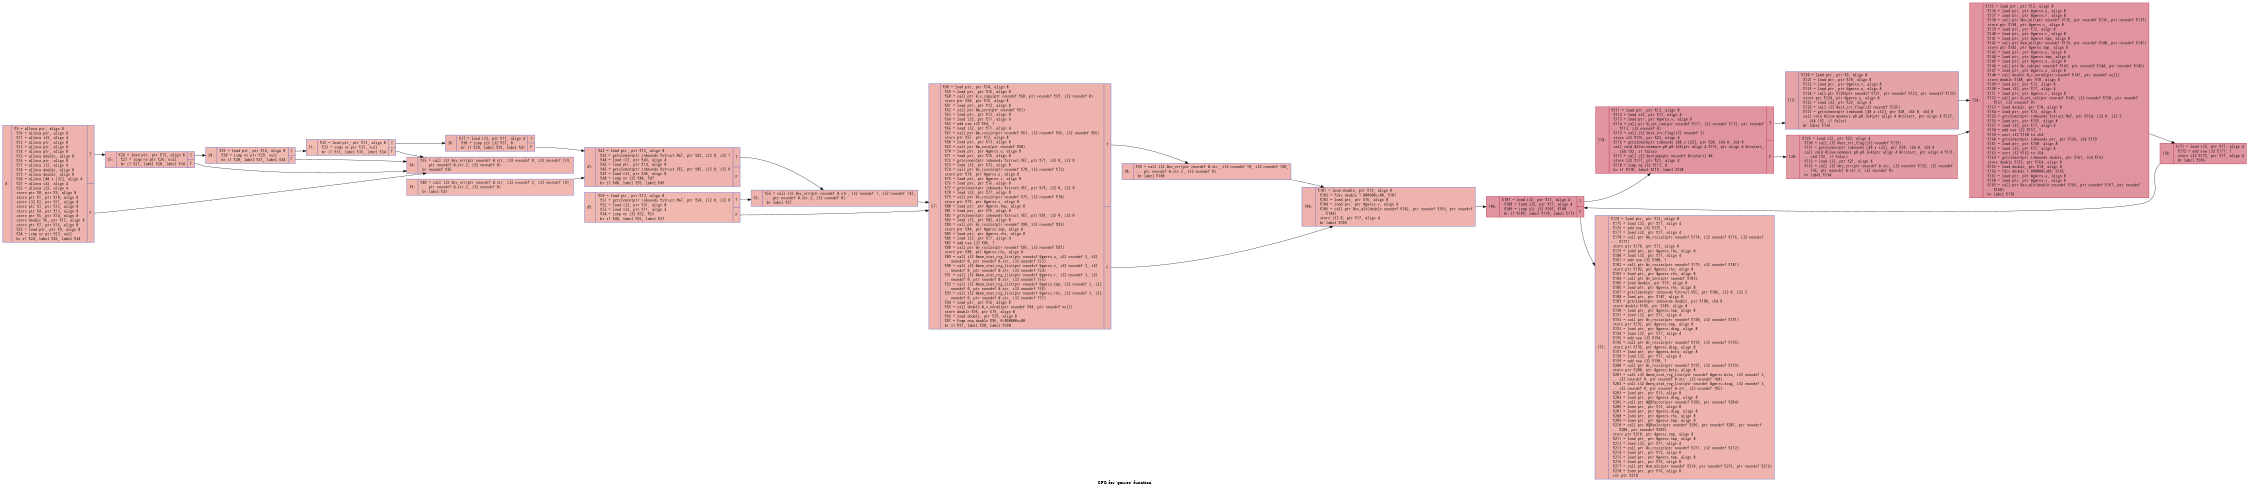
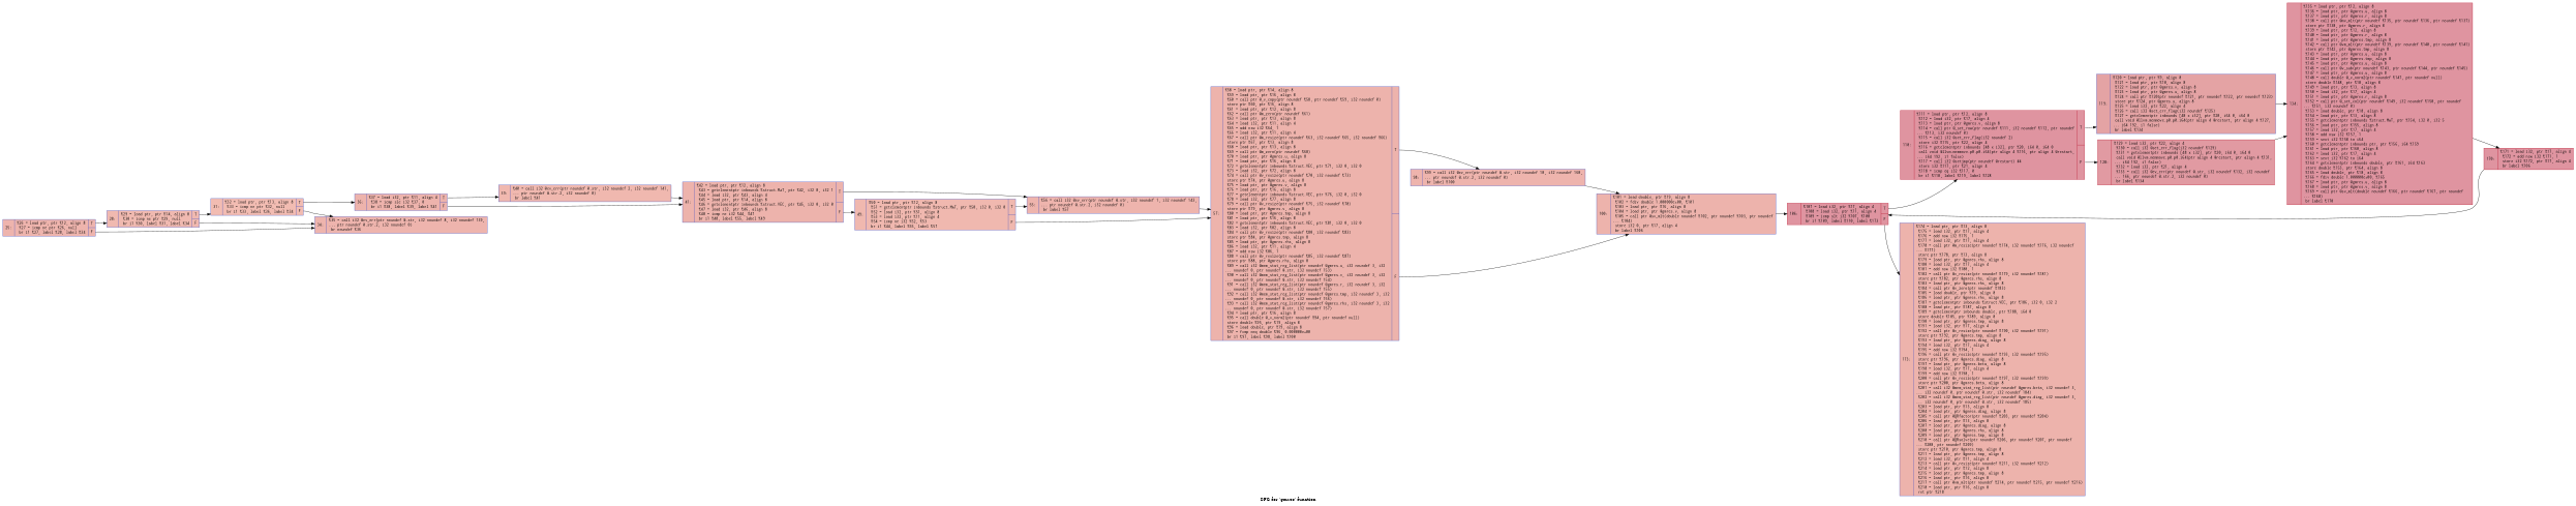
  digraph {
    label="CFG for 'gmres' function"
    rankdir=LR
    node [color="#3d50c3ff" fillcolor="#d6524470" fontname=Courier shape=record style=filled]
    edge [tailport=s0]
-   n1 [label="{8:\l|  %9 = alloca ptr, align 8\l  %10 = alloca ptr, align 8\l  %11 = alloca i32, align 4\l  %12 = alloca ptr, align 8\l  %13 = alloca ptr, align 8\l  %14 = alloca ptr, align 8\l  %15 = alloca double, align 8\l  %16 = alloca ptr, align 8\l  %17 = alloca i32, align 4\l  %18 = alloca double, align 8\l  %19 = alloca double, align 8\l  %20 = alloca [48 x i32], align 4\l  %21 = alloca i32, align 4\l  %22 = alloca i32, align 4\l  store ptr %0, ptr %9, align 8\l  store ptr %1, ptr %10, align 8\l  store i32 %2, ptr %11, align 4\l  store ptr %3, ptr %12, align 8\l  store ptr %4, ptr %13, align 8\l  store ptr %5, ptr %14, align 8\l  store double %6, ptr %15, align 8\l  store ptr %7, ptr %16, align 8\l  %23 = load ptr, ptr %9, align 8\l  %24 = icmp ne ptr %23, null\l  br i1 %24, label %25, label %34\l|{<s0>T|<s1>F}}"]
    n2 [fillcolor="#d8564670" label="{25:\l|  %26 = load ptr, ptr %12, align 8\l  %27 = icmp ne ptr %26, null\l  br i1 %27, label %28, label %34\l|{<s0>T|<s1>F}}"]
    n3 [fillcolor="#d8564670" label="{34:\l|  %35 = call i32 @ev_err(ptr noundef @.str, i32 noundef 8, i32 noundef 139,\l... ptr noundef @.str.2, i32 noundef 0)\l  br noundef %36\l}"]
    n4 [fillcolor="#de614d70" label="{28:\l|  %29 = load ptr, ptr %14, align 8\l  %30 = icmp ne ptr %29, null\l  br i1 %30, label %31, label %34\l|{<s0>T|<s1>F}}"]
    n5 [fillcolor="#e1675170" label="{31:\l|  %32 = load ptr, ptr %13, align 8\l  %33 = icmp ne ptr %32, null\l  br i1 %33, label %36, label %34\l|{<s0>T|<s1>F}}"]
    n6 [label="{36:\l|  %37 = load i32, ptr %11, align 4\l  %38 = icmp sle i32 %37, 0\l  br i1 %38, label %39, label %41\l|{<s0>T|<s1>F}}"]
    n7 [fillcolor="#dc5d4a70" label="{39:\l|  %40 = call i32 @ev_err(ptr noundef @.str, i32 noundef 2, i32 noundef 141,\l... ptr noundef @.str.2, i32 noundef 0)\l  br label %41\l}"]
    n8 [label="{41:\l|  %42 = load ptr, ptr %12, align 8\l  %43 = getelementptr inbounds %struct.MAT, ptr %42, i32 0, i32 1\l  %44 = load i32, ptr %43, align 4\l  %45 = load ptr, ptr %14, align 8\l  %46 = getelementptr inbounds %struct.VEC, ptr %45, i32 0, i32 0\l  %47 = load i32, ptr %46, align 8\l  %48 = icmp ne i32 %44, %47\l  br i1 %48, label %55, label %49\l|{<s0>T|<s1>F}}"]
    n9 [fillcolor="#d8564670" label="{55:\l|  %56 = call i32 @ev_err(ptr noundef @.str, i32 noundef 1, i32 noundef 143,\l... ptr noundef @.str.2, i32 noundef 0)\l  br label %57\l}"]
    n10 [fillcolor="#dc5d4a70" label="{49:\l|  %50 = load ptr, ptr %12, align 8\l  %51 = getelementptr inbounds %struct.MAT, ptr %50, i32 0, i32 0\l  %52 = load i32, ptr %51, align 8\l  %53 = load i32, ptr %11, align 4\l  %54 = icmp ne i32 %52, %53\l  br i1 %44, label %55, label %57\l|{<s0>T|<s1>F}}"]
    n11 [label="{57:\l|  %58 = load ptr, ptr %14, align 8\l  %59 = load ptr, ptr %16, align 8\l  %60 = call ptr @_v_copy(ptr noundef %58, ptr noundef %59, i32 noundef 0)\l  store ptr %60, ptr %16, align 8\l  %61 = load ptr, ptr %12, align 8\l  %62 = call ptr @m_zero(ptr noundef %61)\l  %63 = load ptr, ptr %13, align 8\l  %64 = load i32, ptr %11, align 4\l  %65 = add nsw i32 %64, 1\l  %66 = load i32, ptr %11, align 4\l  %67 = call ptr @m_resize(ptr noundef %63, i32 noundef %65, i32 noundef %66)\l  store ptr %67, ptr %13, align 8\l  %68 = load ptr, ptr %13, align 8\l  %69 = call ptr @m_zero(ptr noundef %68)\l  %70 = load ptr, ptr @gmres.u, align 8\l  %71 = load ptr, ptr %16, align 8\l  %72 = getelementptr inbounds %struct.VEC, ptr %71, i32 0, i32 0\l  %73 = load i32, ptr %72, align 8\l  %74 = call ptr @v_resize(ptr noundef %70, i32 noundef %73)\l  store ptr %74, ptr @gmres.u, align 8\l  %75 = load ptr, ptr @gmres.v, align 8\l  %76 = load ptr, ptr %16, align 8\l  %77 = getelementptr inbounds %struct.VEC, ptr %76, i32 0, i32 0\l  %78 = load i32, ptr %77, align 8\l  %79 = call ptr @v_resize(ptr noundef %75, i32 noundef %78)\l  store ptr %79, ptr @gmres.v, align 8\l  %80 = load ptr, ptr @gmres.tmp, align 8\l  %81 = load ptr, ptr %16, align 8\l  %82 = getelementptr inbounds %struct.VEC, ptr %81, i32 0, i32 0\l  %83 = load i32, ptr %82, align 8\l  %84 = call ptr @v_resize(ptr noundef %80, i32 noundef %83)\l  store ptr %84, ptr @gmres.tmp, align 8\l  %85 = load ptr, ptr @gmres.rhs, align 8\l  %86 = load i32, ptr %11, align 4\l  %87 = add nsw i32 %86, 1\l  %88 = call ptr @v_resize(ptr noundef %85, i32 noundef %87)\l  store ptr %88, ptr @gmres.rhs, align 8\l  %89 = call i32 @mem_stat_reg_list(ptr noundef @gmres.u, i32 noundef 3, i32\l... noundef 0, ptr noundef @.str, i32 noundef 153)\l  %90 = call i32 @mem_stat_reg_list(ptr noundef @gmres.v, i32 noundef 3, i32\l... noundef 0, ptr noundef @.str, i32 noundef 154)\l  %91 = call i32 @mem_stat_reg_list(ptr noundef @gmres.r, i32 noundef 3, i32\l... noundef 0, ptr noundef @.str, i32 noundef 155)\l  %92 = call i32 @mem_stat_reg_list(ptr noundef @gmres.tmp, i32 noundef 3, i32\l... noundef 0, ptr noundef @.str, i32 noundef 156)\l  %93 = call i32 @mem_stat_reg_list(ptr noundef @gmres.rhs, i32 noundef 3, i32\l... noundef 0, ptr noundef @.str, i32 noundef 157)\l  %94 = load ptr, ptr %16, align 8\l  %95 = call double @_v_norm2(ptr noundef %94, ptr noundef null)\l  store double %95, ptr %19, align 8\l  %96 = load double, ptr %19, align 8\l  %97 = fcmp oeq double %96, 0.000000e+00\l  br i1 %97, label %98, label %100\l|{<s0>T|<s1>F}}"]
    n12 [fillcolor="#d8564670" label="{98:\l|  %99 = call i32 @ev_err(ptr noundef @.str, i32 noundef 10, i32 noundef 160,\l... ptr noundef @.str.2, i32 noundef 0)\l  br label %100\l}"]
    n13 [label="{100:\l|  %101 = load double, ptr %19, align 8\l  %102 = fdiv double 1.000000e+00, %101\l  %103 = load ptr, ptr %16, align 8\l  %104 = load ptr, ptr @gmres.v, align 8\l  %105 = call ptr @sv_mlt(double noundef %102, ptr noundef %103, ptr noundef\l... %104)\l  store i32 0, ptr %17, align 4\l  br label %106\l}"]
    n14 [color="#b70d28ff" fillcolor="#b70d2870" label="{106:\l|  %107 = load i32, ptr %17, align 4\l  %108 = load i32, ptr %11, align 4\l  %109 = icmp slt i32 %107, %108\l  br i1 %109, label %110, label %173\l|{<s0>T|<s1>F}}"]
    n15 [color="#b70d28ff" fillcolor="#b70d2870" label="{110:\l|  %111 = load ptr, ptr %12, align 8\l  %112 = load i32, ptr %17, align 4\l  %113 = load ptr, ptr @gmres.v, align 8\l  %114 = call ptr @_set_row(ptr noundef %111, i32 noundef %112, ptr noundef\l... %113, i32 noundef 0)\l  %115 = call i32 @set_err_flag(i32 noundef 2)\l  store i32 %115, ptr %22, align 4\l  %116 = getelementptr inbounds [48 x i32], ptr %20, i64 0, i64 0\l  call void @llvm.memmove.p0.p0.i64(ptr align 4 %116, ptr align 4 @restart,\l... i64 192, i1 false)\l  %117 = call i32 @setjmp(ptr noundef @restart) #4\l  store i32 %117, ptr %21, align 4\l  %118 = icmp eq i32 %117, 0\l  br i1 %118, label %119, label %128\l|{<s0>T|<s1>F}}"]
    n16 [label="{173:\l|  %174 = load ptr, ptr %13, align 8\l  %175 = load i32, ptr %17, align 4\l  %176 = add nsw i32 %175, 1\l  %177 = load i32, ptr %17, align 4\l  %178 = call ptr @m_resize(ptr noundef %174, i32 noundef %176, i32 noundef\l... %177)\l  store ptr %178, ptr %13, align 8\l  %179 = load ptr, ptr @gmres.rhs, align 8\l  %180 = load i32, ptr %17, align 4\l  %181 = add nsw i32 %180, 1\l  %182 = call ptr @v_resize(ptr noundef %179, i32 noundef %181)\l  store ptr %182, ptr @gmres.rhs, align 8\l  %183 = load ptr, ptr @gmres.rhs, align 8\l  %184 = call ptr @v_zero(ptr noundef %183)\l  %185 = load double, ptr %19, align 8\l  %186 = load ptr, ptr @gmres.rhs, align 8\l  %187 = getelementptr inbounds %struct.VEC, ptr %186, i32 0, i32 2\l  %188 = load ptr, ptr %187, align 8\l  %189 = getelementptr inbounds double, ptr %188, i64 0\l  store double %185, ptr %189, align 8\l  %190 = load ptr, ptr @gmres.tmp, align 8\l  %191 = load i32, ptr %17, align 4\l  %192 = call ptr @v_resize(ptr noundef %190, i32 noundef %191)\l  store ptr %192, ptr @gmres.tmp, align 8\l  %193 = load ptr, ptr @gmres.diag, align 8\l  %194 = load i32, ptr %17, align 4\l  %195 = add nsw i32 %194, 1\l  %196 = call ptr @v_resize(ptr noundef %193, i32 noundef %195)\l  store ptr %196, ptr @gmres.diag, align 8\l  %197 = load ptr, ptr @gmres.beta, align 8\l  %198 = load i32, ptr %17, align 4\l  %199 = add nsw i32 %198, 1\l  %200 = call ptr @v_resize(ptr noundef %197, i32 noundef %199)\l  store ptr %200, ptr @gmres.beta, align 8\l  %201 = call i32 @mem_stat_reg_list(ptr noundef @gmres.beta, i32 noundef 3,\l... i32 noundef 0, ptr noundef @.str, i32 noundef 184)\l  %202 = call i32 @mem_stat_reg_list(ptr noundef @gmres.diag, i32 noundef 3,\l... i32 noundef 0, ptr noundef @.str, i32 noundef 185)\l  %203 = load ptr, ptr %13, align 8\l  %204 = load ptr, ptr @gmres.diag, align 8\l  %205 = call ptr @QRfactor(ptr noundef %203, ptr noundef %204)\l  %206 = load ptr, ptr %13, align 8\l  %207 = load ptr, ptr @gmres.diag, align 8\l  %208 = load ptr, ptr @gmres.rhs, align 8\l  %209 = load ptr, ptr @gmres.tmp, align 8\l  %210 = call ptr @QRsolve(ptr noundef %206, ptr noundef %207, ptr noundef\l... %208, ptr noundef %209)\l  store ptr %210, ptr @gmres.tmp, align 8\l  %211 = load ptr, ptr @gmres.tmp, align 8\l  %212 = load i32, ptr %11, align 4\l  %213 = call ptr @v_resize(ptr noundef %211, i32 noundef %212)\l  %214 = load ptr, ptr %12, align 8\l  %215 = load ptr, ptr @gmres.tmp, align 8\l  %216 = load ptr, ptr %16, align 8\l  %217 = call ptr @vm_mlt(ptr noundef %214, ptr noundef %215, ptr noundef %216)\l  %218 = load ptr, ptr %16, align 8\l  ret ptr %218\l}"]
    n17 [fillcolor="#c32e3170" label="{119:\l|  %120 = load ptr, ptr %9, align 8\l  %121 = load ptr, ptr %10, align 8\l  %122 = load ptr, ptr @gmres.v, align 8\l  %123 = load ptr, ptr @gmres.u, align 8\l  %124 = call ptr %120(ptr noundef %121, ptr noundef %122, ptr noundef %123)\l  store ptr %124, ptr @gmres.u, align 8\l  %125 = load i32, ptr %22, align 4\l  %126 = call i32 @set_err_flag(i32 noundef %125)\l  %127 = getelementptr inbounds [48 x i32], ptr %20, i64 0, i64 0\l  call void @llvm.memmove.p0.p0.i64(ptr align 4 @restart, ptr align 4 %127,\l... i64 192, i1 false)\l  br label %134\l}"]
    n18 [color="#b70d28ff" fillcolor="#bb1b2c70" label="{128:\l|  %129 = load i32, ptr %22, align 4\l  %130 = call i32 @set_err_flag(i32 noundef %129)\l  %131 = getelementptr inbounds [48 x i32], ptr %20, i64 0, i64 0\l  call void @llvm.memmove.p0.p0.i64(ptr align 4 @restart, ptr align 4 %131,\l... i64 192, i1 false)\l  %132 = load i32, ptr %21, align 4\l  %133 = call i32 @ev_err(ptr noundef @.str, i32 noundef %132, i32 noundef\l... 166, ptr noundef @.str.2, i32 noundef 0)\l  br label %134\l}"]
    n19 [color="#b70d28ff" fillcolor="#b70d2870" label="{134:\l|  %135 = load ptr, ptr %12, align 8\l  %136 = load ptr, ptr @gmres.u, align 8\l  %137 = load ptr, ptr @gmres.r, align 8\l  %138 = call ptr @mv_mlt(ptr noundef %135, ptr noundef %136, ptr noundef %137)\l  store ptr %138, ptr @gmres.r, align 8\l  %139 = load ptr, ptr %12, align 8\l  %140 = load ptr, ptr @gmres.r, align 8\l  %141 = load ptr, ptr @gmres.tmp, align 8\l  %142 = call ptr @vm_mlt(ptr noundef %139, ptr noundef %140, ptr noundef %141)\l  store ptr %142, ptr @gmres.tmp, align 8\l  %143 = load ptr, ptr @gmres.u, align 8\l  %144 = load ptr, ptr @gmres.tmp, align 8\l  %145 = load ptr, ptr @gmres.u, align 8\l  %146 = call ptr @v_sub(ptr noundef %143, ptr noundef %144, ptr noundef %145)\l  %147 = load ptr, ptr @gmres.u, align 8\l  %148 = call double @_v_norm2(ptr noundef %147, ptr noundef null)\l  store double %148, ptr %18, align 8\l  %149 = load ptr, ptr %13, align 8\l  %150 = load i32, ptr %17, align 4\l  %151 = load ptr, ptr @gmres.r, align 8\l  %152 = call ptr @_set_col(ptr noundef %149, i32 noundef %150, ptr noundef\l... %151, i32 noundef 0)\l  %153 = load double, ptr %18, align 8\l  %154 = load ptr, ptr %13, align 8\l  %155 = getelementptr inbounds %struct.MAT, ptr %154, i32 0, i32 5\l  %156 = load ptr, ptr %155, align 8\l  %157 = load i32, ptr %17, align 4\l  %158 = add nsw i32 %157, 1\l  %159 = sext i32 %158 to i64\l  %160 = getelementptr inbounds ptr, ptr %156, i64 %159\l  %161 = load ptr, ptr %160, align 8\l  %162 = load i32, ptr %17, align 4\l  %163 = sext i32 %162 to i64\l  %164 = getelementptr inbounds double, ptr %161, i64 %163\l  store double %153, ptr %164, align 8\l  %165 = load double, ptr %18, align 8\l  %166 = fdiv double 1.000000e+00, %165\l  %167 = load ptr, ptr @gmres.u, align 8\l  %168 = load ptr, ptr @gmres.v, align 8\l  %169 = call ptr @sv_mlt(double noundef %166, ptr noundef %167, ptr noundef\l... %168)\l  br label %170\l}"]
    n20 [color="#b70d28ff" fillcolor="#b70d2870" label="{170:\l|  %171 = load i32, ptr %17, align 4\l  %172 = add nsw i32 %171, 1\l  store i32 %172, ptr %17, align 4\l  br label %106\l}"]
-   n1 -> n2
-   n1 -> n3 [tailport=s1]
    n2 -> n3 [tailport=s1]
    n2 -> n4
    n4 -> n3 [tailport=s1]
    n4 -> n5
    n5 -> n3 [tailport=s1]
    n5 -> n6
+   n6 -> n7
    n6 -> n8 [tailport=s1]
    n7 -> n8
    n8 -> n9
+   n8 -> n10 [tailport=s1]
    n9 -> n11
    n10 -> n9
    n10 -> n11 [tailport=s1]
    n11 -> n12
    n11 -> n13 [tailport=s1]
    n12 -> n13
    n13 -> n14
    n14 -> n15
    n14 -> n16 [tailport=s1]
    n15 -> n17
    n15 -> n18 [tailport=s1]
    n17 -> n19
    n18 -> n19
    n19 -> n20
    n20 -> n14
  }
